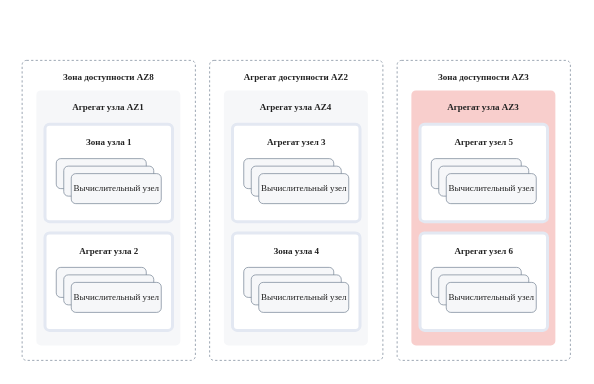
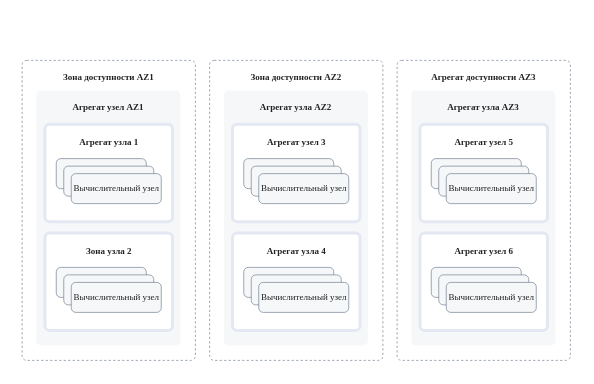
  <mxCell id="0" />
  <mxCell id="1" parent="0" />
  <mxCell id="2" value="" style="rounded=1;whiteSpace=wrap;html=1;fontFamily=VK Sans Display;strokeColor=none;arcsize=12;fillColor=#FFFFFF;spacing=0;spacingTop=12;spacingBottom=12;arcSize=12;absoluteArcSize=1;fontSize=14;fontColor=#212121;" parent="1" vertex="1"><mxGeometry x="20" y="20" width="750" height="470" as="geometry" /></mxCell>
- <mxCell id="3" value="Зона доступности AZ8" style="rounded=1;whiteSpace=wrap;html=1;strokeColor=#7C8A9A;strokeWidth=1;fontColor=#212121;fillColor=none;dashed=1;fontFamily=VK Sans Display;verticalAlign=top;spacing=10;fontStyle=1;arcSize=12;absoluteArcSize=1;" parent="1" vertex="1"><mxGeometry x="29" y="80" width="231" height="400" as="geometry" /></mxCell>
- <mxCell id="4" value="Агрегат узла AZ1" style="rounded=1;whiteSpace=wrap;html=1;fontFamily=VK Sans Display;strokeColor=none;arcSize=12;fillColor=#F6F7F9;spacing=10;verticalAlign=top;spacingTop=0;spacingLeft=0;spacingBottom=0;fontStyle=1;arcSize=12;absoluteArcSize=1;fontColor=#212121;" parent="1" vertex="1"><mxGeometry x="48" y="120" width="192" height="340" as="geometry" /></mxCell>
- <mxCell id="5" value="Зона узла 1" style="rounded=1;whiteSpace=wrap;html=1;fontFamily=VK Sans Display;strokeColor=#E3E8F2;arcSize=12;fillColor=#FFF;spacing=12;verticalAlign=top;spacingTop=0;strokeWidth=4;spacingLeft=0;spacingBottom=0;fontStyle=1;absoluteArcSize=1;fontColor=#212121;" parent="1" vertex="1"><mxGeometry x="59.5" y="165" width="170" height="130" as="geometry" /></mxCell>
+ <mxCell id="3" value="Зона доступности AZ1" style="rounded=1;whiteSpace=wrap;html=1;strokeColor=#7C8A9A;strokeWidth=1;fontColor=#212121;fillColor=none;dashed=1;fontFamily=VK Sans Display;verticalAlign=top;spacing=10;fontStyle=1;arcSize=12;absoluteArcSize=1;" parent="1" vertex="1"><mxGeometry x="29" y="80" width="231" height="400" as="geometry" /></mxCell>
+ <mxCell id="4" value="Агрегат узел AZ1" style="rounded=1;whiteSpace=wrap;html=1;fontFamily=VK Sans Display;strokeColor=none;arcSize=12;fillColor=#F6F7F9;spacing=10;verticalAlign=top;spacingTop=0;spacingLeft=0;spacingBottom=0;fontStyle=1;arcSize=12;absoluteArcSize=1;fontColor=#212121;" parent="1" vertex="1"><mxGeometry x="48" y="120" width="192" height="340" as="geometry" /></mxCell>
+ <mxCell id="5" value="Агрегат узла 1" style="rounded=1;whiteSpace=wrap;html=1;fontFamily=VK Sans Display;strokeColor=#E3E8F2;arcSize=12;fillColor=#FFF;spacing=12;verticalAlign=top;spacingTop=0;strokeWidth=4;spacingLeft=0;spacingBottom=0;fontStyle=1;absoluteArcSize=1;fontColor=#212121;" parent="1" vertex="1"><mxGeometry x="59.5" y="165" width="170" height="130" as="geometry" /></mxCell>
  <mxCell id="6" value="" style="group;fontFamily=VK Sans Display;fontColor=#212121;" parent="1" vertex="1" connectable="0"><mxGeometry x="74.5" y="211" width="140" height="60" as="geometry" /></mxCell>
  <mxCell id="7" value="&lt;font&gt;Node 1&lt;/font&gt;" style="rounded=1;whiteSpace=wrap;html=1;fontFamily=VK Sans Display;strokeColor=#7C8A9A;arcsize=12;fillColor=#F6F7F9;spacing=0;spacingTop=12;spacingBottom=12;arcSize=12;absoluteArcSize=1;strokeWidth=1;fontColor=#212121;" parent="6" vertex="1"><mxGeometry width="120" height="40" as="geometry" /></mxCell>
  <mxCell id="8" value="&lt;font&gt;Node 1&lt;/font&gt;" style="rounded=1;whiteSpace=wrap;html=1;fontFamily=VK Sans Display;strokeColor=#7C8A9A;arcsize=12;fillColor=#F6F7F9;spacing=0;spacingTop=12;spacingBottom=12;arcSize=12;absoluteArcSize=1;strokeWidth=1;fontColor=#212121;" parent="6" vertex="1"><mxGeometry x="10" y="10" width="120" height="40" as="geometry" /></mxCell>
  <mxCell id="9" value="&lt;font&gt;Вычислительный узел&lt;/font&gt;" style="rounded=1;whiteSpace=wrap;html=1;fontFamily=VK Sans Display;strokeColor=#7C8A9A;arcsize=12;fillColor=#F6F7F9;spacing=0;spacingTop=12;spacingBottom=12;arcSize=12;absoluteArcSize=1;strokeWidth=1;fontColor=#212121;" parent="6" vertex="1"><mxGeometry x="20" y="20" width="120" height="40" as="geometry" /></mxCell>
- <mxCell id="10" value="Агрегат узла 2" style="rounded=1;whiteSpace=wrap;html=1;fontFamily=VK Sans Display;strokeColor=#E3E8F2;arcSize=12;fillColor=#FFF;spacing=12;verticalAlign=top;spacingTop=0;strokeWidth=4;spacingLeft=0;spacingBottom=0;fontStyle=1;absoluteArcSize=1;fontColor=#212121;" parent="1" vertex="1"><mxGeometry x="59.5" y="310" width="170" height="130" as="geometry" /></mxCell>
+ <mxCell id="10" value="Зона узла 2" style="rounded=1;whiteSpace=wrap;html=1;fontFamily=VK Sans Display;strokeColor=#E3E8F2;arcSize=12;fillColor=#FFF;spacing=12;verticalAlign=top;spacingTop=0;strokeWidth=4;spacingLeft=0;spacingBottom=0;fontStyle=1;absoluteArcSize=1;fontColor=#212121;" parent="1" vertex="1"><mxGeometry x="59.5" y="310" width="170" height="130" as="geometry" /></mxCell>
  <mxCell id="11" value="" style="group;fontFamily=VK Sans Display;fontColor=#212121;" parent="1" vertex="1" connectable="0"><mxGeometry x="74.5" y="356" width="140" height="60" as="geometry" /></mxCell>
  <mxCell id="12" value="&lt;font&gt;Node 1&lt;/font&gt;" style="rounded=1;whiteSpace=wrap;html=1;fontFamily=VK Sans Display;strokeColor=#7C8A9A;arcsize=12;fillColor=#F6F7F9;spacing=0;spacingTop=12;spacingBottom=12;arcSize=12;absoluteArcSize=1;strokeWidth=1;fontColor=#212121;" parent="11" vertex="1"><mxGeometry width="120" height="40" as="geometry" /></mxCell>
  <mxCell id="13" value="&lt;font&gt;Node 1&lt;/font&gt;" style="rounded=1;whiteSpace=wrap;html=1;fontFamily=VK Sans Display;strokeColor=#7C8A9A;arcsize=12;fillColor=#F6F7F9;spacing=0;spacingTop=12;spacingBottom=12;arcSize=12;absoluteArcSize=1;strokeWidth=1;fontColor=#212121;" parent="11" vertex="1"><mxGeometry x="10" y="10" width="120" height="40" as="geometry" /></mxCell>
  <mxCell id="14" value="&lt;font&gt;Вычислительный узел&lt;/font&gt;" style="rounded=1;whiteSpace=wrap;html=1;fontFamily=VK Sans Display;strokeColor=#7C8A9A;arcsize=12;fillColor=#F6F7F9;spacing=0;spacingTop=12;spacingBottom=12;arcSize=12;absoluteArcSize=1;strokeWidth=1;fontColor=#212121;" parent="11" vertex="1"><mxGeometry x="20" y="20" width="120" height="40" as="geometry" /></mxCell>
- <mxCell id="15" value="Агрегат доступности AZ2" style="rounded=1;whiteSpace=wrap;html=1;strokeColor=#7C8A9A;strokeWidth=1;fontColor=#212121;fillColor=none;dashed=1;fontFamily=VK Sans Display;verticalAlign=top;spacing=10;fontStyle=1;arcSize=12;absoluteArcSize=1;" parent="1" vertex="1"><mxGeometry x="279" y="80" width="231" height="400" as="geometry" /></mxCell>
- <mxCell id="16" value="Агрегат узла AZ4" style="rounded=1;whiteSpace=wrap;html=1;fontFamily=VK Sans Display;strokeColor=none;arcSize=12;fillColor=#F6F7F9;spacing=10;verticalAlign=top;spacingTop=0;spacingLeft=0;spacingBottom=0;fontStyle=1;arcSize=12;absoluteArcSize=1;fontColor=#212121;" parent="1" vertex="1"><mxGeometry x="298" y="120" width="192" height="340" as="geometry" /></mxCell>
+ <mxCell id="15" value="Зона доступности AZ2" style="rounded=1;whiteSpace=wrap;html=1;strokeColor=#7C8A9A;strokeWidth=1;fontColor=#212121;fillColor=none;dashed=1;fontFamily=VK Sans Display;verticalAlign=top;spacing=10;fontStyle=1;arcSize=12;absoluteArcSize=1;" parent="1" vertex="1"><mxGeometry x="279" y="80" width="231" height="400" as="geometry" /></mxCell>
+ <mxCell id="16" value="Агрегат узла AZ2" style="rounded=1;whiteSpace=wrap;html=1;fontFamily=VK Sans Display;strokeColor=none;arcSize=12;fillColor=#F6F7F9;spacing=10;verticalAlign=top;spacingTop=0;spacingLeft=0;spacingBottom=0;fontStyle=1;arcSize=12;absoluteArcSize=1;fontColor=#212121;" parent="1" vertex="1"><mxGeometry x="298" y="120" width="192" height="340" as="geometry" /></mxCell>
  <mxCell id="17" value="Агрегат узел 3" style="rounded=1;whiteSpace=wrap;html=1;fontFamily=VK Sans Display;strokeColor=#E3E8F2;arcSize=12;fillColor=#FFF;spacing=12;verticalAlign=top;spacingTop=0;strokeWidth=4;spacingLeft=0;spacingBottom=0;fontStyle=1;absoluteArcSize=1;fontColor=#212121;" parent="1" vertex="1"><mxGeometry x="309.5" y="165" width="170" height="130" as="geometry" /></mxCell>
  <mxCell id="18" value="" style="group;fontFamily=VK Sans Display;fontColor=#212121;" parent="1" vertex="1" connectable="0"><mxGeometry x="324.5" y="211" width="140" height="60" as="geometry" /></mxCell>
  <mxCell id="19" value="&lt;font&gt;Node 1&lt;/font&gt;" style="rounded=1;whiteSpace=wrap;html=1;fontFamily=VK Sans Display;strokeColor=#7C8A9A;arcsize=12;fillColor=#F6F7F9;spacing=0;spacingTop=12;spacingBottom=12;arcSize=12;absoluteArcSize=1;strokeWidth=1;fontColor=#212121;" parent="18" vertex="1"><mxGeometry width="120" height="40" as="geometry" /></mxCell>
  <mxCell id="20" value="&lt;font&gt;Node 1&lt;/font&gt;" style="rounded=1;whiteSpace=wrap;html=1;fontFamily=VK Sans Display;strokeColor=#7C8A9A;arcsize=12;fillColor=#F6F7F9;spacing=0;spacingTop=12;spacingBottom=12;arcSize=12;absoluteArcSize=1;strokeWidth=1;fontColor=#212121;" parent="18" vertex="1"><mxGeometry x="10" y="10" width="120" height="40" as="geometry" /></mxCell>
  <mxCell id="21" value="&lt;font&gt;Вычислительный узел&lt;/font&gt;" style="rounded=1;whiteSpace=wrap;html=1;fontFamily=VK Sans Display;strokeColor=#7C8A9A;arcsize=12;fillColor=#F6F7F9;spacing=0;spacingTop=12;spacingBottom=12;arcSize=12;absoluteArcSize=1;strokeWidth=1;fontColor=#212121;" parent="18" vertex="1"><mxGeometry x="20" y="20" width="120" height="40" as="geometry" /></mxCell>
- <mxCell id="22" value="Зона узла 4" style="rounded=1;whiteSpace=wrap;html=1;fontFamily=VK Sans Display;strokeColor=#E3E8F2;arcSize=12;fillColor=#FFF;spacing=12;verticalAlign=top;spacingTop=0;strokeWidth=4;spacingLeft=0;spacingBottom=0;fontStyle=1;absoluteArcSize=1;fontColor=#212121;" parent="1" vertex="1"><mxGeometry x="309.5" y="310" width="170" height="130" as="geometry" /></mxCell>
+ <mxCell id="22" value="Агрегат узла 4" style="rounded=1;whiteSpace=wrap;html=1;fontFamily=VK Sans Display;strokeColor=#E3E8F2;arcSize=12;fillColor=#FFF;spacing=12;verticalAlign=top;spacingTop=0;strokeWidth=4;spacingLeft=0;spacingBottom=0;fontStyle=1;absoluteArcSize=1;fontColor=#212121;" parent="1" vertex="1"><mxGeometry x="309.5" y="310" width="170" height="130" as="geometry" /></mxCell>
  <mxCell id="23" value="" style="group;fontFamily=VK Sans Display;fontColor=#212121;" parent="1" vertex="1" connectable="0"><mxGeometry x="324.5" y="356" width="140" height="60" as="geometry" /></mxCell>
  <mxCell id="24" value="&lt;font&gt;Node 1&lt;/font&gt;" style="rounded=1;whiteSpace=wrap;html=1;fontFamily=VK Sans Display;strokeColor=#7C8A9A;arcsize=12;fillColor=#F6F7F9;spacing=0;spacingTop=12;spacingBottom=12;arcSize=12;absoluteArcSize=1;strokeWidth=1;fontColor=#212121;" parent="23" vertex="1"><mxGeometry width="120" height="40" as="geometry" /></mxCell>
  <mxCell id="25" value="&lt;font&gt;Node 1&lt;/font&gt;" style="rounded=1;whiteSpace=wrap;html=1;fontFamily=VK Sans Display;strokeColor=#7C8A9A;arcsize=12;fillColor=#F6F7F9;spacing=0;spacingTop=12;spacingBottom=12;arcSize=12;absoluteArcSize=1;strokeWidth=1;fontColor=#212121;" parent="23" vertex="1"><mxGeometry x="10" y="10" width="120" height="40" as="geometry" /></mxCell>
  <mxCell id="26" value="&lt;font&gt;Вычислительный узел&lt;/font&gt;" style="rounded=1;whiteSpace=wrap;html=1;fontFamily=VK Sans Display;strokeColor=#7C8A9A;arcsize=12;fillColor=#F6F7F9;spacing=0;spacingTop=12;spacingBottom=12;arcSize=12;absoluteArcSize=1;strokeWidth=1;fontColor=#212121;" parent="23" vertex="1"><mxGeometry x="20" y="20" width="120" height="40" as="geometry" /></mxCell>
- <mxCell id="27" value="Зона доступности AZ3" style="rounded=1;whiteSpace=wrap;html=1;strokeColor=#7C8A9A;strokeWidth=1;fontColor=#212121;fillColor=none;dashed=1;fontFamily=VK Sans Display;verticalAlign=top;spacing=10;fontStyle=1;arcSize=12;absoluteArcSize=1;" parent="1" vertex="1"><mxGeometry x="529" y="80" width="231" height="400" as="geometry" /></mxCell>
- <mxCell id="28" value="Агрегат узла AZ3" style="rounded=1;whiteSpace=wrap;html=1;fontFamily=VK Sans Display;strokeColor=none;arcSize=12;fillColor=#f8cecc;spacing=10;verticalAlign=top;spacingTop=0;spacingLeft=0;spacingBottom=0;fontStyle=1;arcSize=12;absoluteArcSize=1;fontColor=#212121;" parent="1" vertex="1"><mxGeometry x="548" y="120" width="192" height="340" as="geometry" /></mxCell>
+ <mxCell id="27" value="Агрегат доступности AZ3" style="rounded=1;whiteSpace=wrap;html=1;strokeColor=#7C8A9A;strokeWidth=1;fontColor=#212121;fillColor=none;dashed=1;fontFamily=VK Sans Display;verticalAlign=top;spacing=10;fontStyle=1;arcSize=12;absoluteArcSize=1;" parent="1" vertex="1"><mxGeometry x="529" y="80" width="231" height="400" as="geometry" /></mxCell>
+ <mxCell id="28" value="Агрегат узла AZ3" style="rounded=1;whiteSpace=wrap;html=1;fontFamily=VK Sans Display;strokeColor=none;arcSize=12;fillColor=#F6F7F9;spacing=10;verticalAlign=top;spacingTop=0;spacingLeft=0;spacingBottom=0;fontStyle=1;arcSize=12;absoluteArcSize=1;fontColor=#212121;" parent="1" vertex="1"><mxGeometry x="548" y="120" width="192" height="340" as="geometry" /></mxCell>
  <mxCell id="29" value="Агрегат узел 5" style="rounded=1;whiteSpace=wrap;html=1;fontFamily=VK Sans Display;strokeColor=#E3E8F2;arcSize=12;fillColor=#FFF;spacing=12;verticalAlign=top;spacingTop=0;strokeWidth=4;spacingLeft=0;spacingBottom=0;fontStyle=1;absoluteArcSize=1;fontColor=#212121;" parent="1" vertex="1"><mxGeometry x="559.5" y="165" width="170" height="130" as="geometry" /></mxCell>
  <mxCell id="30" value="" style="group;fontFamily=VK Sans Display;fontColor=#212121;" parent="1" vertex="1" connectable="0"><mxGeometry x="574.5" y="211" width="140" height="60" as="geometry" /></mxCell>
  <mxCell id="31" value="&lt;font&gt;Node 1&lt;/font&gt;" style="rounded=1;whiteSpace=wrap;html=1;fontFamily=VK Sans Display;strokeColor=#7C8A9A;arcsize=12;fillColor=#F6F7F9;spacing=0;spacingTop=12;spacingBottom=12;arcSize=12;absoluteArcSize=1;strokeWidth=1;fontColor=#212121;" parent="30" vertex="1"><mxGeometry width="120" height="40" as="geometry" /></mxCell>
  <mxCell id="32" value="&lt;font&gt;Node 1&lt;/font&gt;" style="rounded=1;whiteSpace=wrap;html=1;fontFamily=VK Sans Display;strokeColor=#7C8A9A;arcsize=12;fillColor=#F6F7F9;spacing=0;spacingTop=12;spacingBottom=12;arcSize=12;absoluteArcSize=1;strokeWidth=1;fontColor=#212121;" parent="30" vertex="1"><mxGeometry x="10" y="10" width="120" height="40" as="geometry" /></mxCell>
  <mxCell id="33" value="&lt;font&gt;Вычислительный узел&lt;/font&gt;" style="rounded=1;whiteSpace=wrap;html=1;fontFamily=VK Sans Display;strokeColor=#7C8A9A;arcsize=12;fillColor=#F6F7F9;spacing=0;spacingTop=12;spacingBottom=12;arcSize=12;absoluteArcSize=1;strokeWidth=1;fontColor=#212121;" parent="30" vertex="1"><mxGeometry x="20" y="20" width="120" height="40" as="geometry" /></mxCell>
  <mxCell id="34" value="Агрегат узел 6" style="rounded=1;whiteSpace=wrap;html=1;fontFamily=VK Sans Display;strokeColor=#E3E8F2;arcSize=12;fillColor=#FFF;spacing=12;verticalAlign=top;spacingTop=0;strokeWidth=4;spacingLeft=0;spacingBottom=0;fontStyle=1;absoluteArcSize=1;fontColor=#212121;" parent="1" vertex="1"><mxGeometry x="559.5" y="310" width="170" height="130" as="geometry" /></mxCell>
  <mxCell id="35" value="" style="group;fontFamily=VK Sans Display;fontColor=#212121;" parent="1" vertex="1" connectable="0"><mxGeometry x="574.5" y="356" width="140" height="60" as="geometry" /></mxCell>
  <mxCell id="36" value="&lt;font&gt;Node 1&lt;/font&gt;" style="rounded=1;whiteSpace=wrap;html=1;fontFamily=VK Sans Display;strokeColor=#7C8A9A;arcsize=12;fillColor=#F6F7F9;spacing=0;spacingTop=12;spacingBottom=12;arcSize=12;absoluteArcSize=1;strokeWidth=1;fontColor=#212121;" parent="35" vertex="1"><mxGeometry width="120" height="40" as="geometry" /></mxCell>
  <mxCell id="37" value="&lt;font&gt;Node 1&lt;/font&gt;" style="rounded=1;whiteSpace=wrap;html=1;fontFamily=VK Sans Display;strokeColor=#7C8A9A;arcsize=12;fillColor=#F6F7F9;spacing=0;spacingTop=12;spacingBottom=12;arcSize=12;absoluteArcSize=1;strokeWidth=1;fontColor=#212121;" parent="35" vertex="1"><mxGeometry x="10" y="10" width="120" height="40" as="geometry" /></mxCell>
  <mxCell id="38" value="&lt;font&gt;Вычислительный узел&lt;/font&gt;" style="rounded=1;whiteSpace=wrap;html=1;fontFamily=VK Sans Display;strokeColor=#7C8A9A;arcsize=12;fillColor=#F6F7F9;spacing=0;spacingTop=12;spacingBottom=12;arcSize=12;absoluteArcSize=1;strokeWidth=1;fontColor=#212121;" parent="35" vertex="1"><mxGeometry x="20" y="20" width="120" height="40" as="geometry" /></mxCell>
